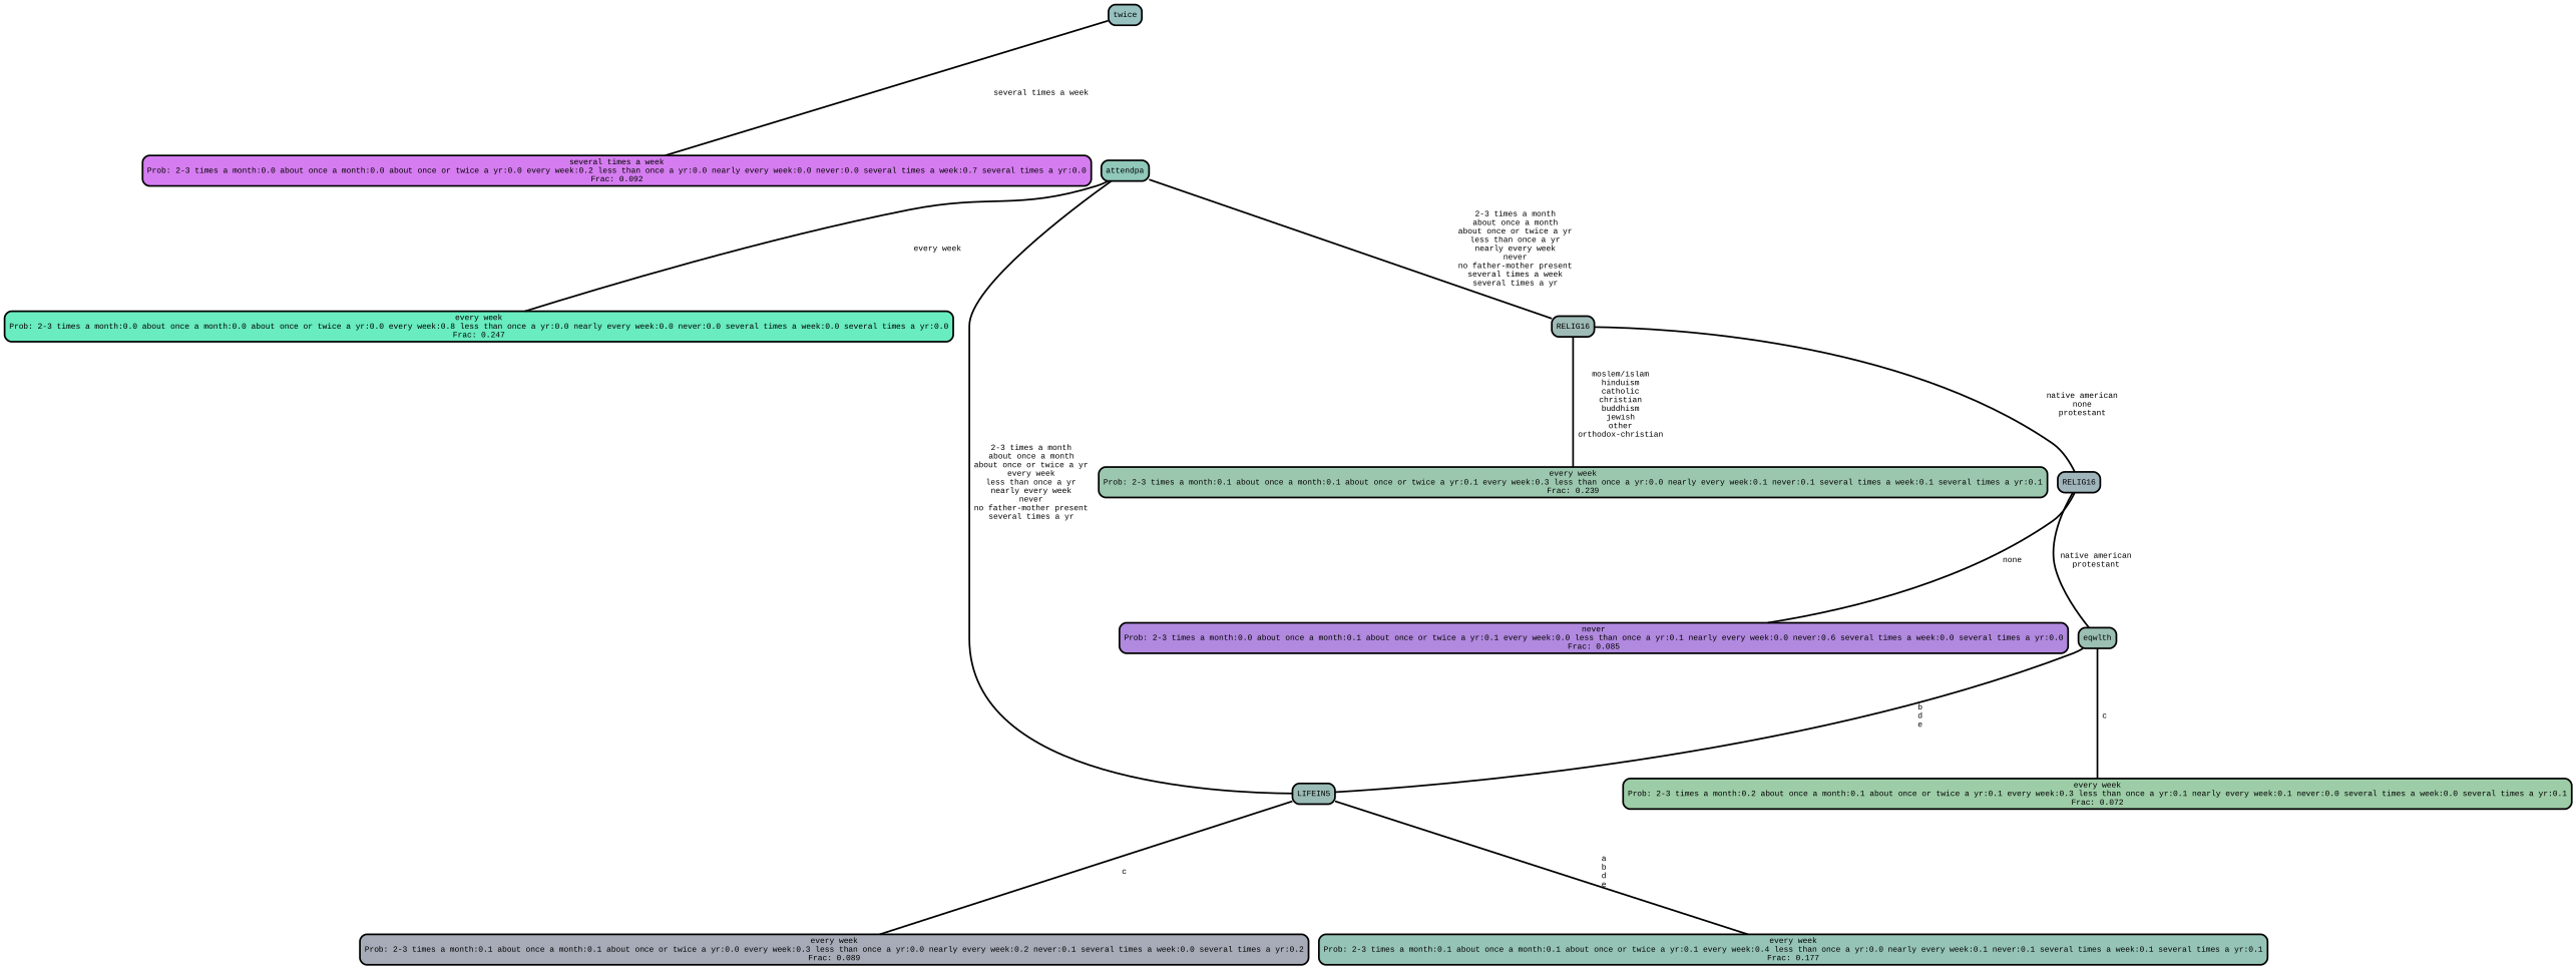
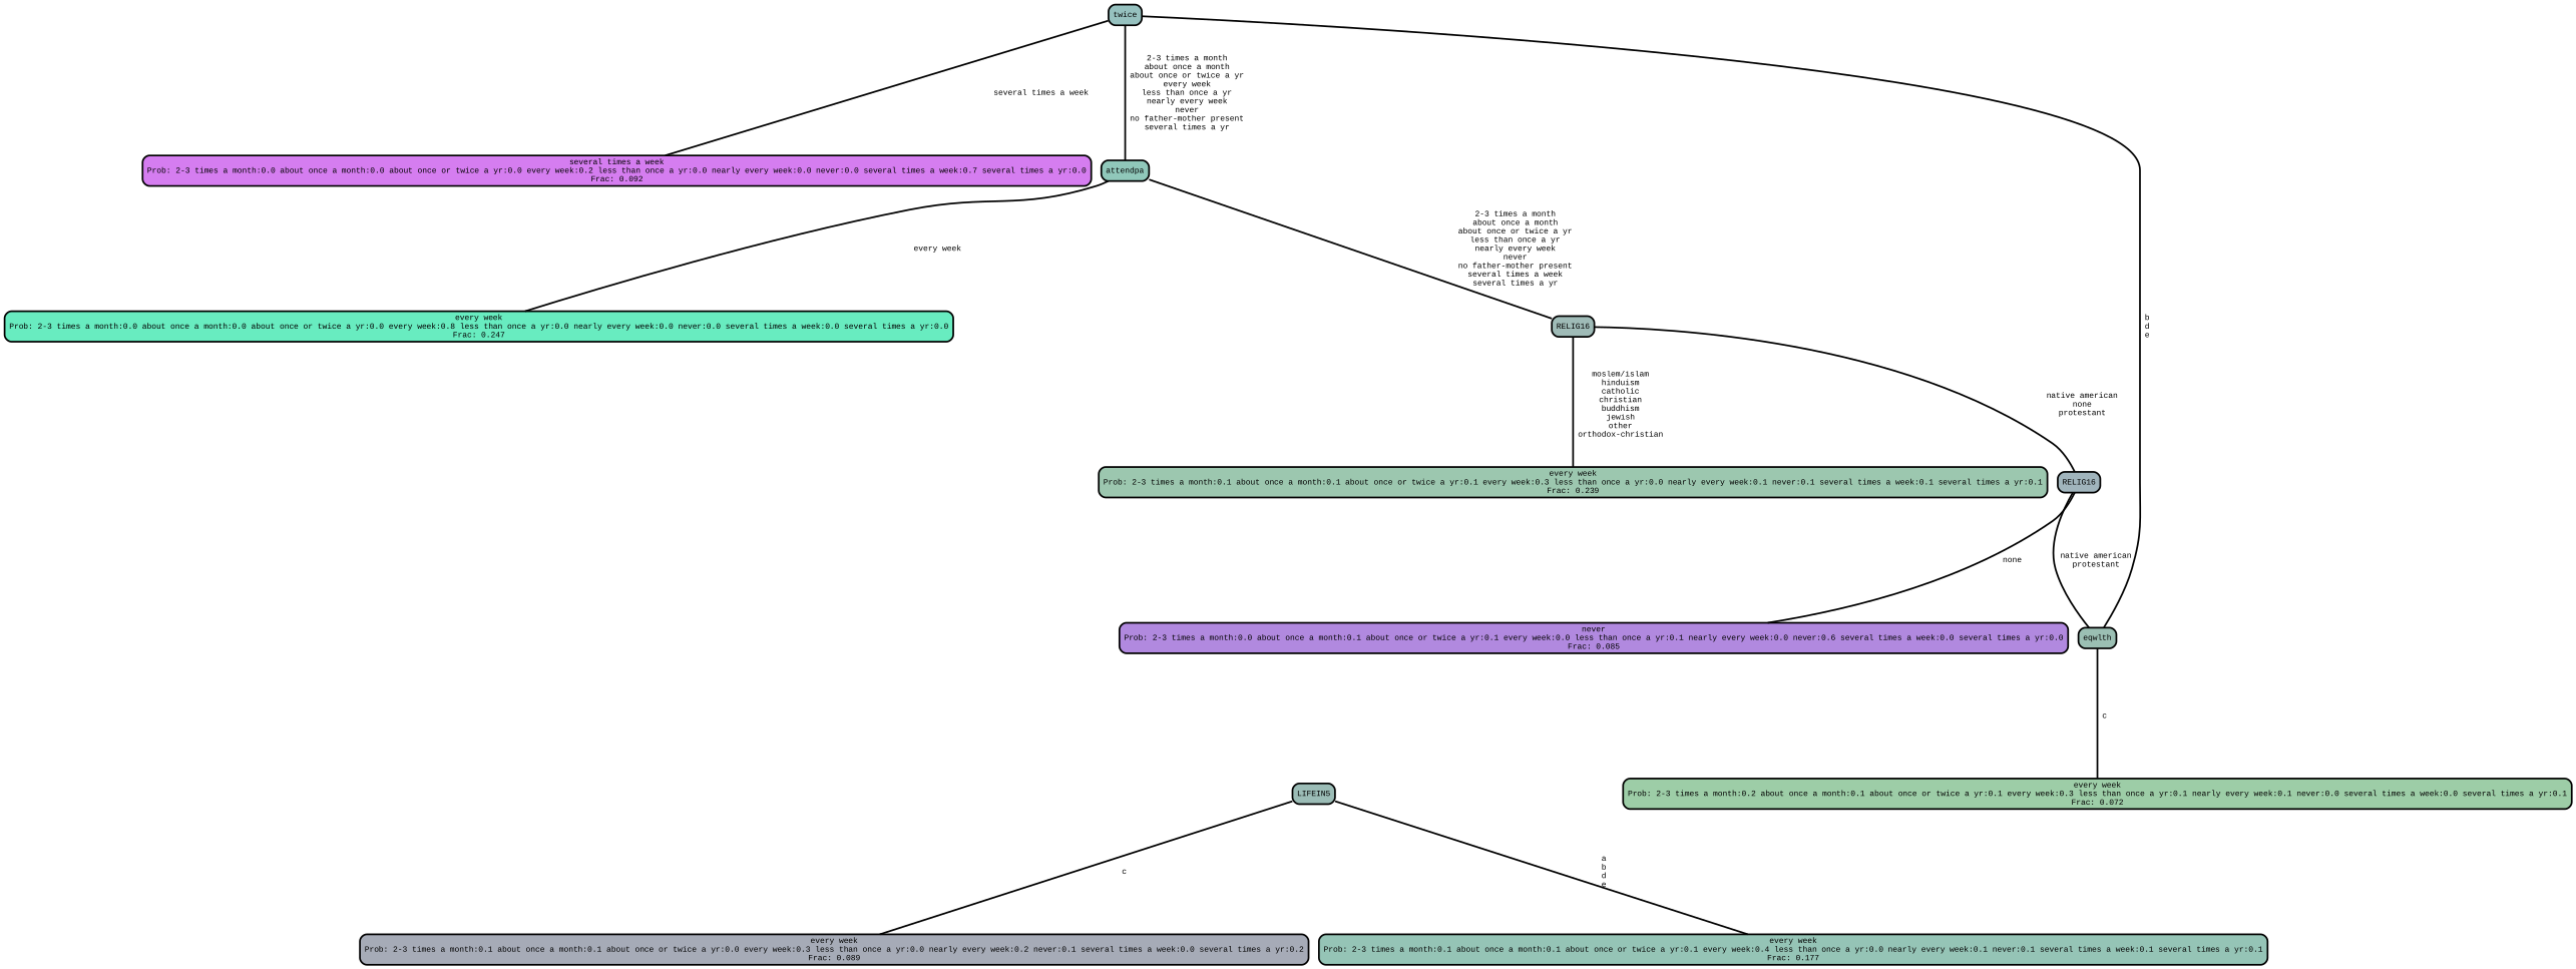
  graph {
    fontname="Liberation Mono"
    ranksep="0 equally"
    splines=straight
    node [color=black fontcolor=black fontname="Liberation Mono" penwidth=3 shape=box style="filled, rounded"]
    edge [color=black fontname="Liberation Mono" penwidth=3]
    n1 [fillcolor="#d57df0" label="several times a week\nProb: 2-3 times a month:0.0 about once a month:0.0 about once or twice a yr:0.0 every week:0.2 less than once a yr:0.0 nearly every week:0.0 never:0.0 several times a week:0.7 several times a yr:0.0\nFrac: 0.092"]
    n2 [fillcolor="#96c1bf" label=twice]
    n3 [fillcolor="#90c8ba" label=attendpa]
    n4 [fillcolor="#68ecc0" label="every week\nProb: 2-3 times a month:0.0 about once a month:0.0 about once or twice a yr:0.0 every week:0.8 less than once a yr:0.0 nearly every week:0.0 never:0.0 several times a week:0.0 several times a yr:0.0\nFrac: 0.247"]
    n5 [fillcolor="#9fbbb7" label=RELIG16]
    n6 [fillcolor="#9cc7af" label="every week\nProb: 2-3 times a month:0.1 about once a month:0.1 about once or twice a yr:0.1 every week:0.3 less than once a yr:0.0 nearly every week:0.1 never:0.1 several times a week:0.1 several times a yr:0.1\nFrac: 0.239"]
    n7 [fillcolor="#a0b4bc" label=RELIG16]
    n8 [fillcolor="#b189df" label="never\nProb: 2-3 times a month:0.0 about once a month:0.1 about once or twice a yr:0.1 every week:0.0 less than once a yr:0.1 nearly every week:0.0 never:0.6 several times a week:0.0 several times a yr:0.0\nFrac: 0.085"]
    n9 [fillcolor="#9bbfb3" label=eqwlth]
    n10 [fillcolor="#9dcda7" label="every week\nProb: 2-3 times a month:0.2 about once a month:0.1 about once or twice a yr:0.1 every week:0.3 less than once a yr:0.1 nearly every week:0.1 never:0.0 several times a week:0.0 several times a yr:0.1\nFrac: 0.072"]
    n11 [fillcolor="#9bbcb6" label=LIFEIN5]
    n12 [fillcolor="#a6abb7" label="every week\nProb: 2-3 times a month:0.1 about once a month:0.1 about once or twice a yr:0.0 every week:0.3 less than once a yr:0.0 nearly every week:0.2 never:0.1 several times a week:0.0 several times a yr:0.2\nFrac: 0.089"]
    n13 [fillcolor="#95c4b6" label="every week\nProb: 2-3 times a month:0.1 about once a month:0.1 about once or twice a yr:0.1 every week:0.4 less than once a yr:0.0 nearly every week:0.1 never:0.1 several times a week:0.1 several times a yr:0.1\nFrac: 0.177"]
    subgraph sub_1 {
      rank=same
    }
    n2 -- n1 [label=" several times a week"]
-   n11 -- n3 [label=" 2-3 times a month\n about once a month\n about once or twice a yr\n every week\n less than once a yr\n nearly every week\n never\n no father-mother present\n several times a yr"]
+   n2 -- n3 [label=" 2-3 times a month\n about once a month\n about once or twice a yr\n every week\n less than once a yr\n nearly every week\n never\n no father-mother present\n several times a yr"]
    n3 -- n4 [label=" every week"]
    n3 -- n5 [label=" 2-3 times a month\n about once a month\n about once or twice a yr\n less than once a yr\n nearly every week\n never\n no father-mother present\n several times a week\n several times a yr"]
    n5 -- n6 [label=" moslem/islam\n hinduism\n catholic\n christian\n buddhism\n jewish\n other\n orthodox-christian"]
    n5 -- n7 [label=" native american\n none\n protestant"]
    n7 -- n8 [label=" none"]
    n7 -- n9 [label=" native american\n protestant"]
    n9 -- n10 [label=" c"]
-   n9 -- n11 [label=" b\n d\n e"]
+   n9 -- n2 [label=" b\n d\n e"]
    n11 -- n12 [label=" c"]
    n11 -- n13 [label=" a\n b\n d\n e"]
  }
